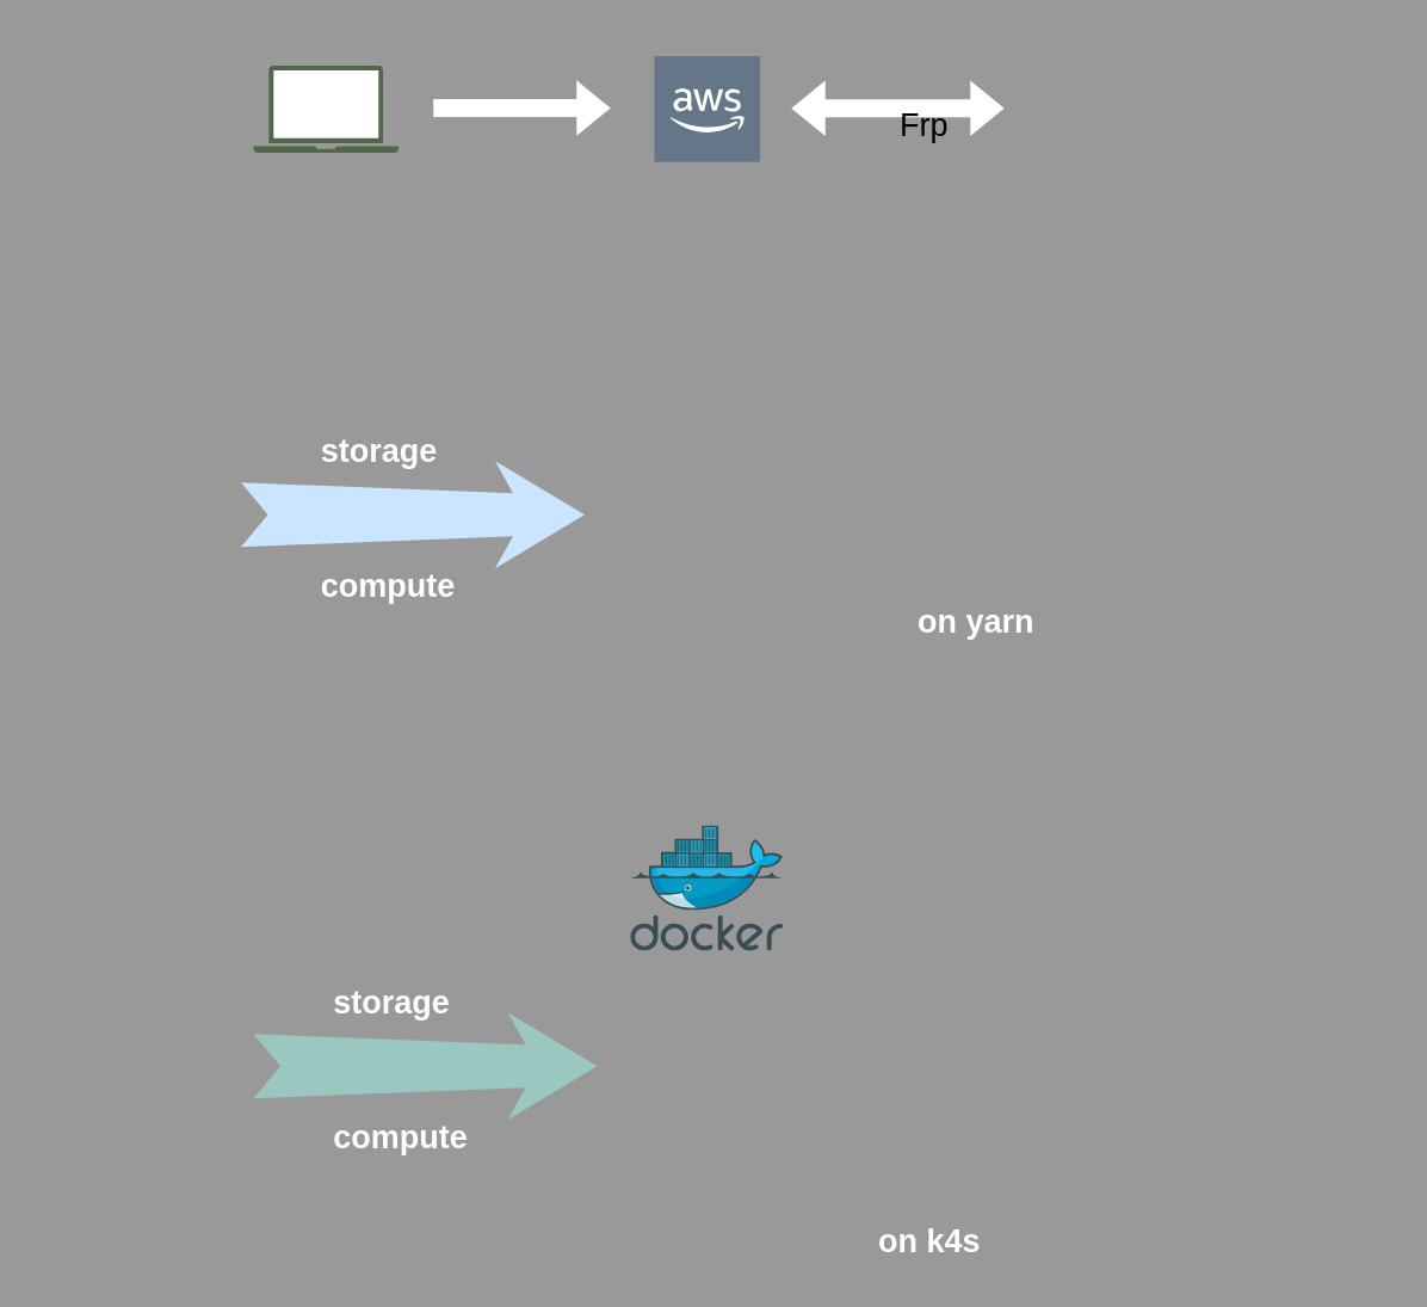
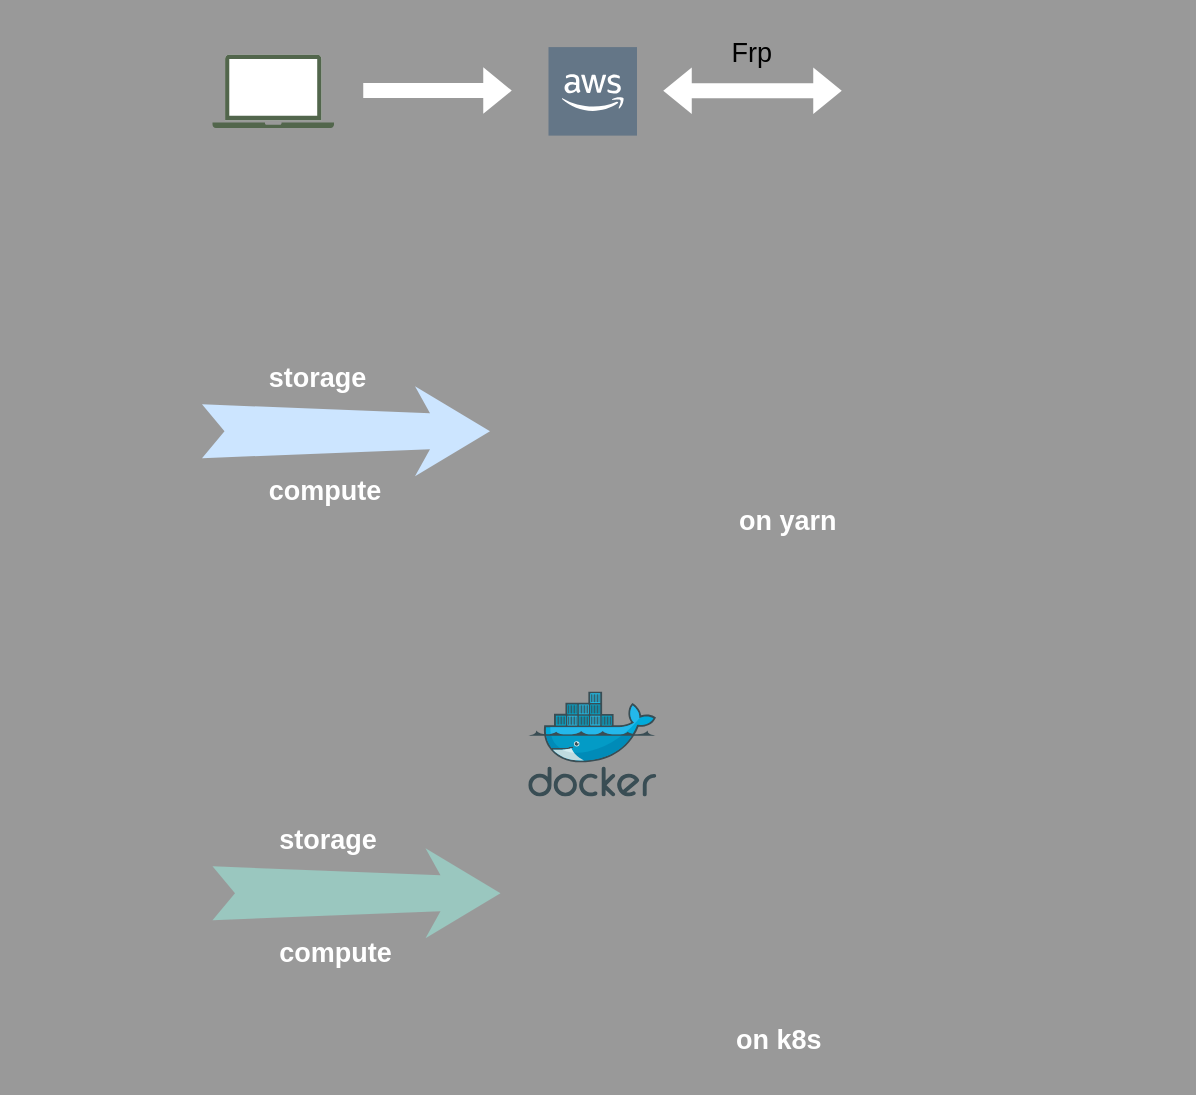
  <mxCell id="0" />
  <mxCell id="1" parent="0" />
  <mxCell id="2" value="" style="sketch=0;pointerEvents=1;shadow=0;dashed=0;html=1;strokeColor=#3A5431;fillColor=#52664C;labelPosition=center;verticalLabelPosition=bottom;verticalAlign=top;align=center;outlineConnect=0;shape=mxgraph.veeam2.laptop;aspect=fixed;fontColor=#ffffff;" parent="1" vertex="1"><mxGeometry x="141" y="36" width="81" height="48.8" as="geometry" /></mxCell>
  <mxCell id="3" value="" style="outlineConnect=0;dashed=0;verticalLabelPosition=bottom;verticalAlign=top;align=center;html=1;shape=mxgraph.aws3.cloud_2;fillColor=#647687;aspect=fixed;fontColor=#ffffff;strokeColor=#314354;" parent="1" vertex="1"><mxGeometry x="365" y="30.9" width="59" height="59" as="geometry" /></mxCell>
  <mxCell id="4" value="" style="shape=image;html=1;verticalAlign=top;verticalLabelPosition=bottom;labelBackgroundColor=#ffffff;imageAspect=0;aspect=fixed;image=https://cdn1.iconfinder.com/data/icons/operating-system-flat-1/30/ubuntu-128.png" parent="1" vertex="1"><mxGeometry x="571" y="20.4" width="80" height="80" as="geometry" /></mxCell>
  <mxCell id="5" value="" style="shape=image;imageAspect=0;aspect=fixed;verticalLabelPosition=bottom;verticalAlign=top;image=https://hive.apache.org/images/hive.svg;" parent="1" vertex="1"><mxGeometry x="20" y="247" width="88.89" height="80" as="geometry" /></mxCell>
  <mxCell id="6" value="" style="shape=image;imageAspect=0;aspect=fixed;verticalLabelPosition=bottom;verticalAlign=top;image=https://hadoop.apache.org/hadoop-logo.jpg;" parent="1" vertex="1"><mxGeometry x="352" y="202" width="281" height="71" as="geometry" /></mxCell>
  <mxCell id="7" value="" style="shape=image;imageAspect=0;aspect=fixed;verticalLabelPosition=bottom;verticalAlign=top;image=https://min.io/resources/img/logo.svg;" parent="1" vertex="1"><mxGeometry x="507.66" y="476" width="266.67" height="40" as="geometry" /></mxCell>
  <mxCell id="8" value="" style="shape=image;imageAspect=0;aspect=fixed;verticalLabelPosition=bottom;verticalAlign=top;image=https://kubernetes.io/images/nav_logo.svg;" parent="1" vertex="1"><mxGeometry x="355" y="571" width="300" height="53" as="geometry" /></mxCell>
  <mxCell id="9" value="" style="shape=image;imageAspect=0;aspect=fixed;verticalLabelPosition=bottom;verticalAlign=top;image=https://spark.apache.org/images/spark-logo-rev.svg;" parent="1" vertex="1"><mxGeometry x="352" y="292" width="132.22" height="70" as="geometry" /></mxCell>
  <mxCell id="10" value="" style="shape=image;imageAspect=0;aspect=fixed;verticalLabelPosition=bottom;verticalAlign=top;image=https://hive.apache.org/images/hive.svg;" parent="1" vertex="1"><mxGeometry x="20" y="557.5" width="88.89" height="80" as="geometry" /></mxCell>
  <mxCell id="11" value="" style="image;sketch=0;aspect=fixed;html=1;points=[];align=center;fontSize=12;image=img/lib/mscae/Docker.svg;" parent="1" vertex="1"><mxGeometry x="352" y="461" width="85.37" height="70" as="geometry" /></mxCell>
  <mxCell id="12" value="" style="shape=flexArrow;endArrow=classic;html=1;rounded=0;strokeColor=none;fillColor=default;gradientColor=none;gradientDirection=east;" parent="1" edge="1"><mxGeometry width="50" height="50" relative="1" as="geometry"><mxPoint x="241" y="59.9" as="sourcePoint" /><mxPoint x="341" y="59.9" as="targetPoint" /></mxGeometry></mxCell>
  <mxCell id="13" value="" style="shape=flexArrow;endArrow=classic;startArrow=classic;html=1;rounded=0;fillColor=default;strokeColor=none;" parent="1" edge="1"><mxGeometry width="100" height="100" relative="1" as="geometry"><mxPoint x="441" y="60" as="sourcePoint" /><mxPoint x="561" y="60" as="targetPoint" /></mxGeometry></mxCell>
- <mxCell id="14" value="&lt;font style=&quot;font-size: 18px;&quot;&gt;Frp&lt;/font&gt;" style="text;html=1;strokeColor=none;fillColor=none;align=center;verticalAlign=middle;whiteSpace=wrap;rounded=0;" parent="1" vertex="1"><mxGeometry x="486" y="55.4" width="60" height="30" as="geometry" /></mxCell>
+ <mxCell id="14" value="&lt;font style=&quot;font-size: 18px;&quot;&gt;Frp&lt;/font&gt;" style="text;html=1;strokeColor=none;fillColor=none;align=center;verticalAlign=middle;whiteSpace=wrap;rounded=0;" parent="1" vertex="1"><mxGeometry x="471" y="20.4" width="60" height="30" as="geometry" /></mxCell>
  <mxCell id="15" value="" style="shape=image;imageAspect=0;aspect=fixed;verticalLabelPosition=bottom;verticalAlign=top;image=https://spark.apache.org/images/spark-logo-rev.svg;" vertex="1" parent="1"><mxGeometry x="352" y="637.5" width="132.22" height="70" as="geometry" /></mxCell>
- <mxCell id="16" value="on k4s" style="text;html=1;strokeColor=none;fillColor=none;align=center;verticalAlign=middle;whiteSpace=wrap;rounded=0;fontColor=#FFFFFF;fontSize=18;fontStyle=1" vertex="1" parent="1"><mxGeometry x="489" y="677.5" width="60" height="30" as="geometry" /></mxCell>
- <mxCell id="17" value="on yarn" style="text;html=1;strokeColor=none;fillColor=none;align=center;verticalAlign=middle;whiteSpace=wrap;rounded=0;fontColor=#FFFFFF;fontSize=18;fontStyle=1" vertex="1" parent="1"><mxGeometry x="504.22" y="332" width="82" height="30" as="geometry" /></mxCell>
+ <mxCell id="16" value="on k8s" style="text;html=1;strokeColor=none;fillColor=none;align=center;verticalAlign=middle;whiteSpace=wrap;rounded=0;fontColor=#FFFFFF;fontSize=18;fontStyle=1" vertex="1" parent="1"><mxGeometry x="489" y="677.5" width="60" height="30" as="geometry" /></mxCell>
+ <mxCell id="17" value="on yarn" style="text;html=1;strokeColor=none;fillColor=none;align=center;verticalAlign=middle;whiteSpace=wrap;rounded=0;fontColor=#FFFFFF;fontSize=18;fontStyle=1" vertex="1" parent="1"><mxGeometry x="484.22" y="332" width="82" height="30" as="geometry" /></mxCell>
  <mxCell id="18" value="" style="group" vertex="1" connectable="0" parent="1"><mxGeometry x="134" y="237" width="192" height="105" as="geometry" /></mxCell>
  <mxCell id="19" value="" style="html=1;shadow=0;dashed=0;align=center;verticalAlign=middle;shape=mxgraph.arrows2.stylisedArrow;dy=0.6;dx=40;notch=15;feather=0.4;strokeColor=none;fillColor=#CCE5FF;" vertex="1" parent="18"><mxGeometry y="20" width="192" height="60" as="geometry" /></mxCell>
  <mxCell id="20" value="compute" style="text;html=1;strokeColor=none;fillColor=none;align=left;verticalAlign=middle;whiteSpace=wrap;rounded=0;fontColor=#FFFFFF;fontSize=18;fontStyle=1" vertex="1" parent="18"><mxGeometry x="43" y="75" width="82" height="30" as="geometry" /></mxCell>
  <mxCell id="21" value="storage" style="text;html=1;strokeColor=none;fillColor=none;align=left;verticalAlign=middle;whiteSpace=wrap;rounded=0;fontColor=#FFFFFF;fontSize=18;fontStyle=1" vertex="1" parent="18"><mxGeometry x="43" width="82" height="30" as="geometry" /></mxCell>
  <mxCell id="22" value="" style="group" vertex="1" connectable="0" parent="1"><mxGeometry x="141" y="545" width="192" height="105" as="geometry" /></mxCell>
  <mxCell id="23" value="" style="html=1;shadow=0;dashed=0;align=center;verticalAlign=middle;shape=mxgraph.arrows2.stylisedArrow;dy=0.6;dx=40;notch=15;feather=0.4;strokeColor=none;fillColor=#9AC7BF;" vertex="1" parent="22"><mxGeometry y="20" width="192" height="60" as="geometry" /></mxCell>
  <mxCell id="24" value="compute" style="text;html=1;strokeColor=none;fillColor=none;align=left;verticalAlign=middle;whiteSpace=wrap;rounded=0;fontColor=#FFFFFF;fontSize=18;fontStyle=1" vertex="1" parent="22"><mxGeometry x="43" y="75" width="82" height="30" as="geometry" /></mxCell>
  <mxCell id="25" value="storage" style="text;html=1;strokeColor=none;fillColor=none;align=left;verticalAlign=middle;whiteSpace=wrap;rounded=0;fontColor=#FFFFFF;fontSize=18;fontStyle=1" vertex="1" parent="22"><mxGeometry x="43" width="82" height="30" as="geometry" /></mxCell>
